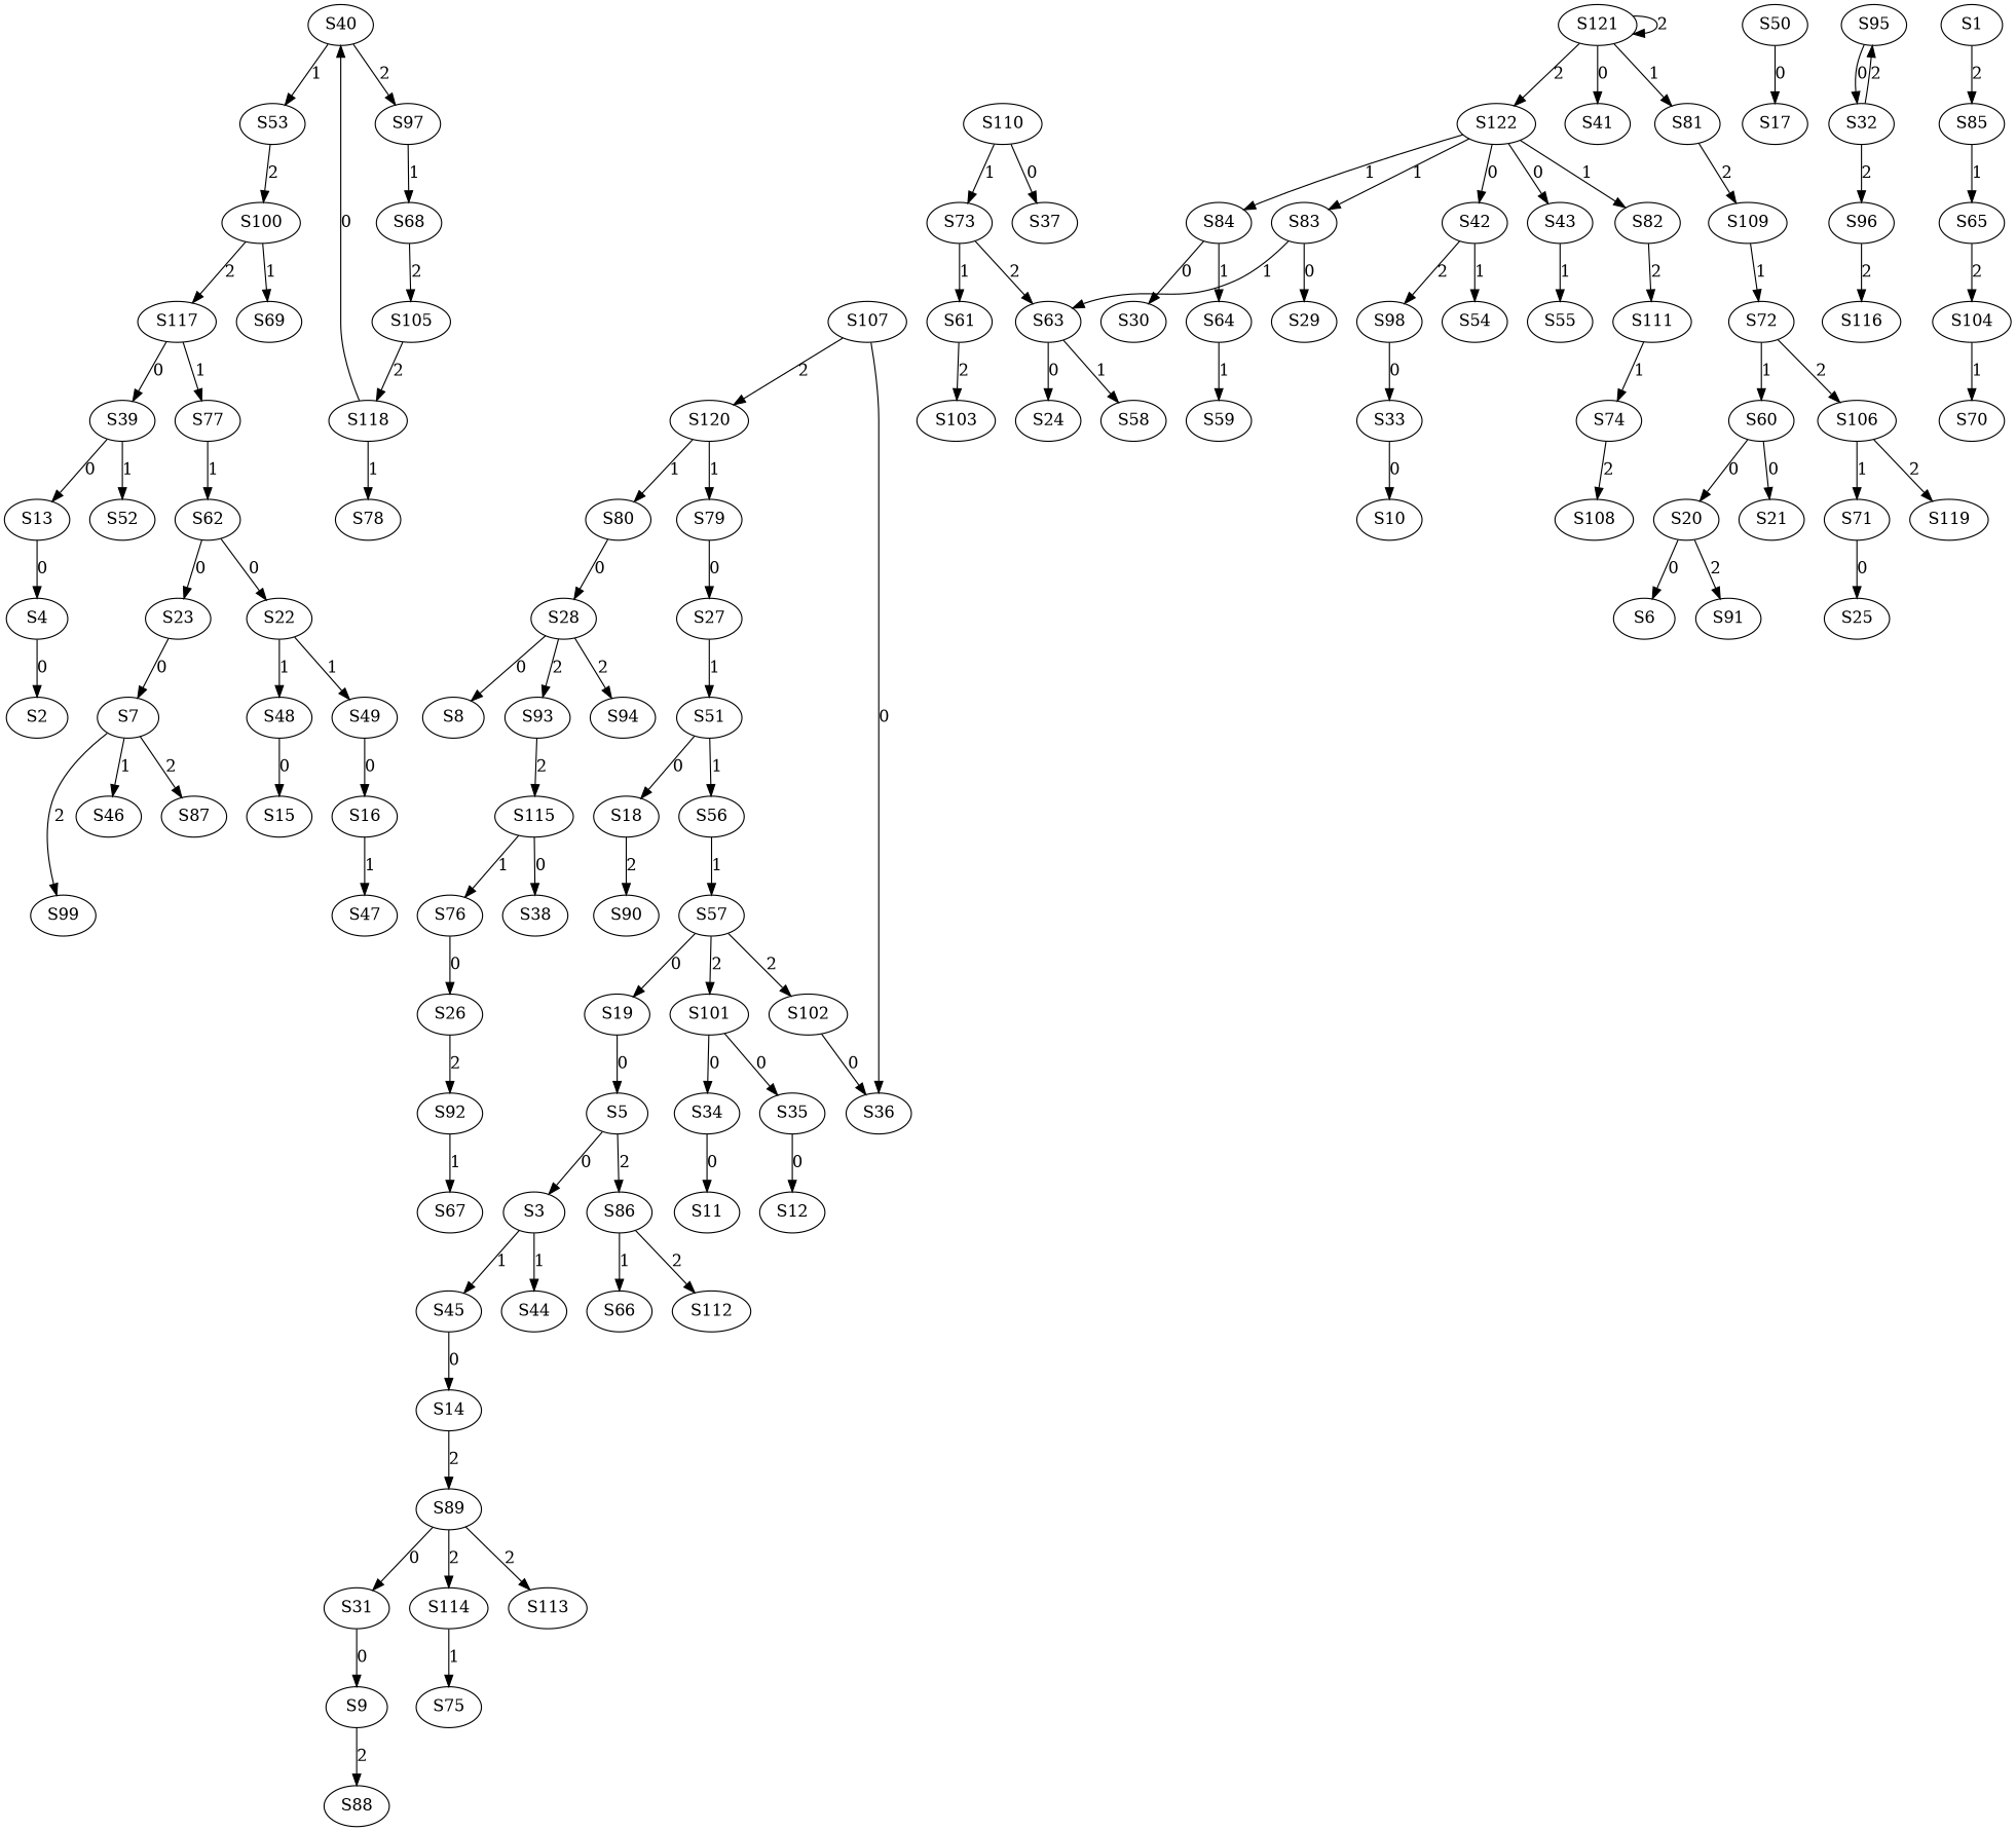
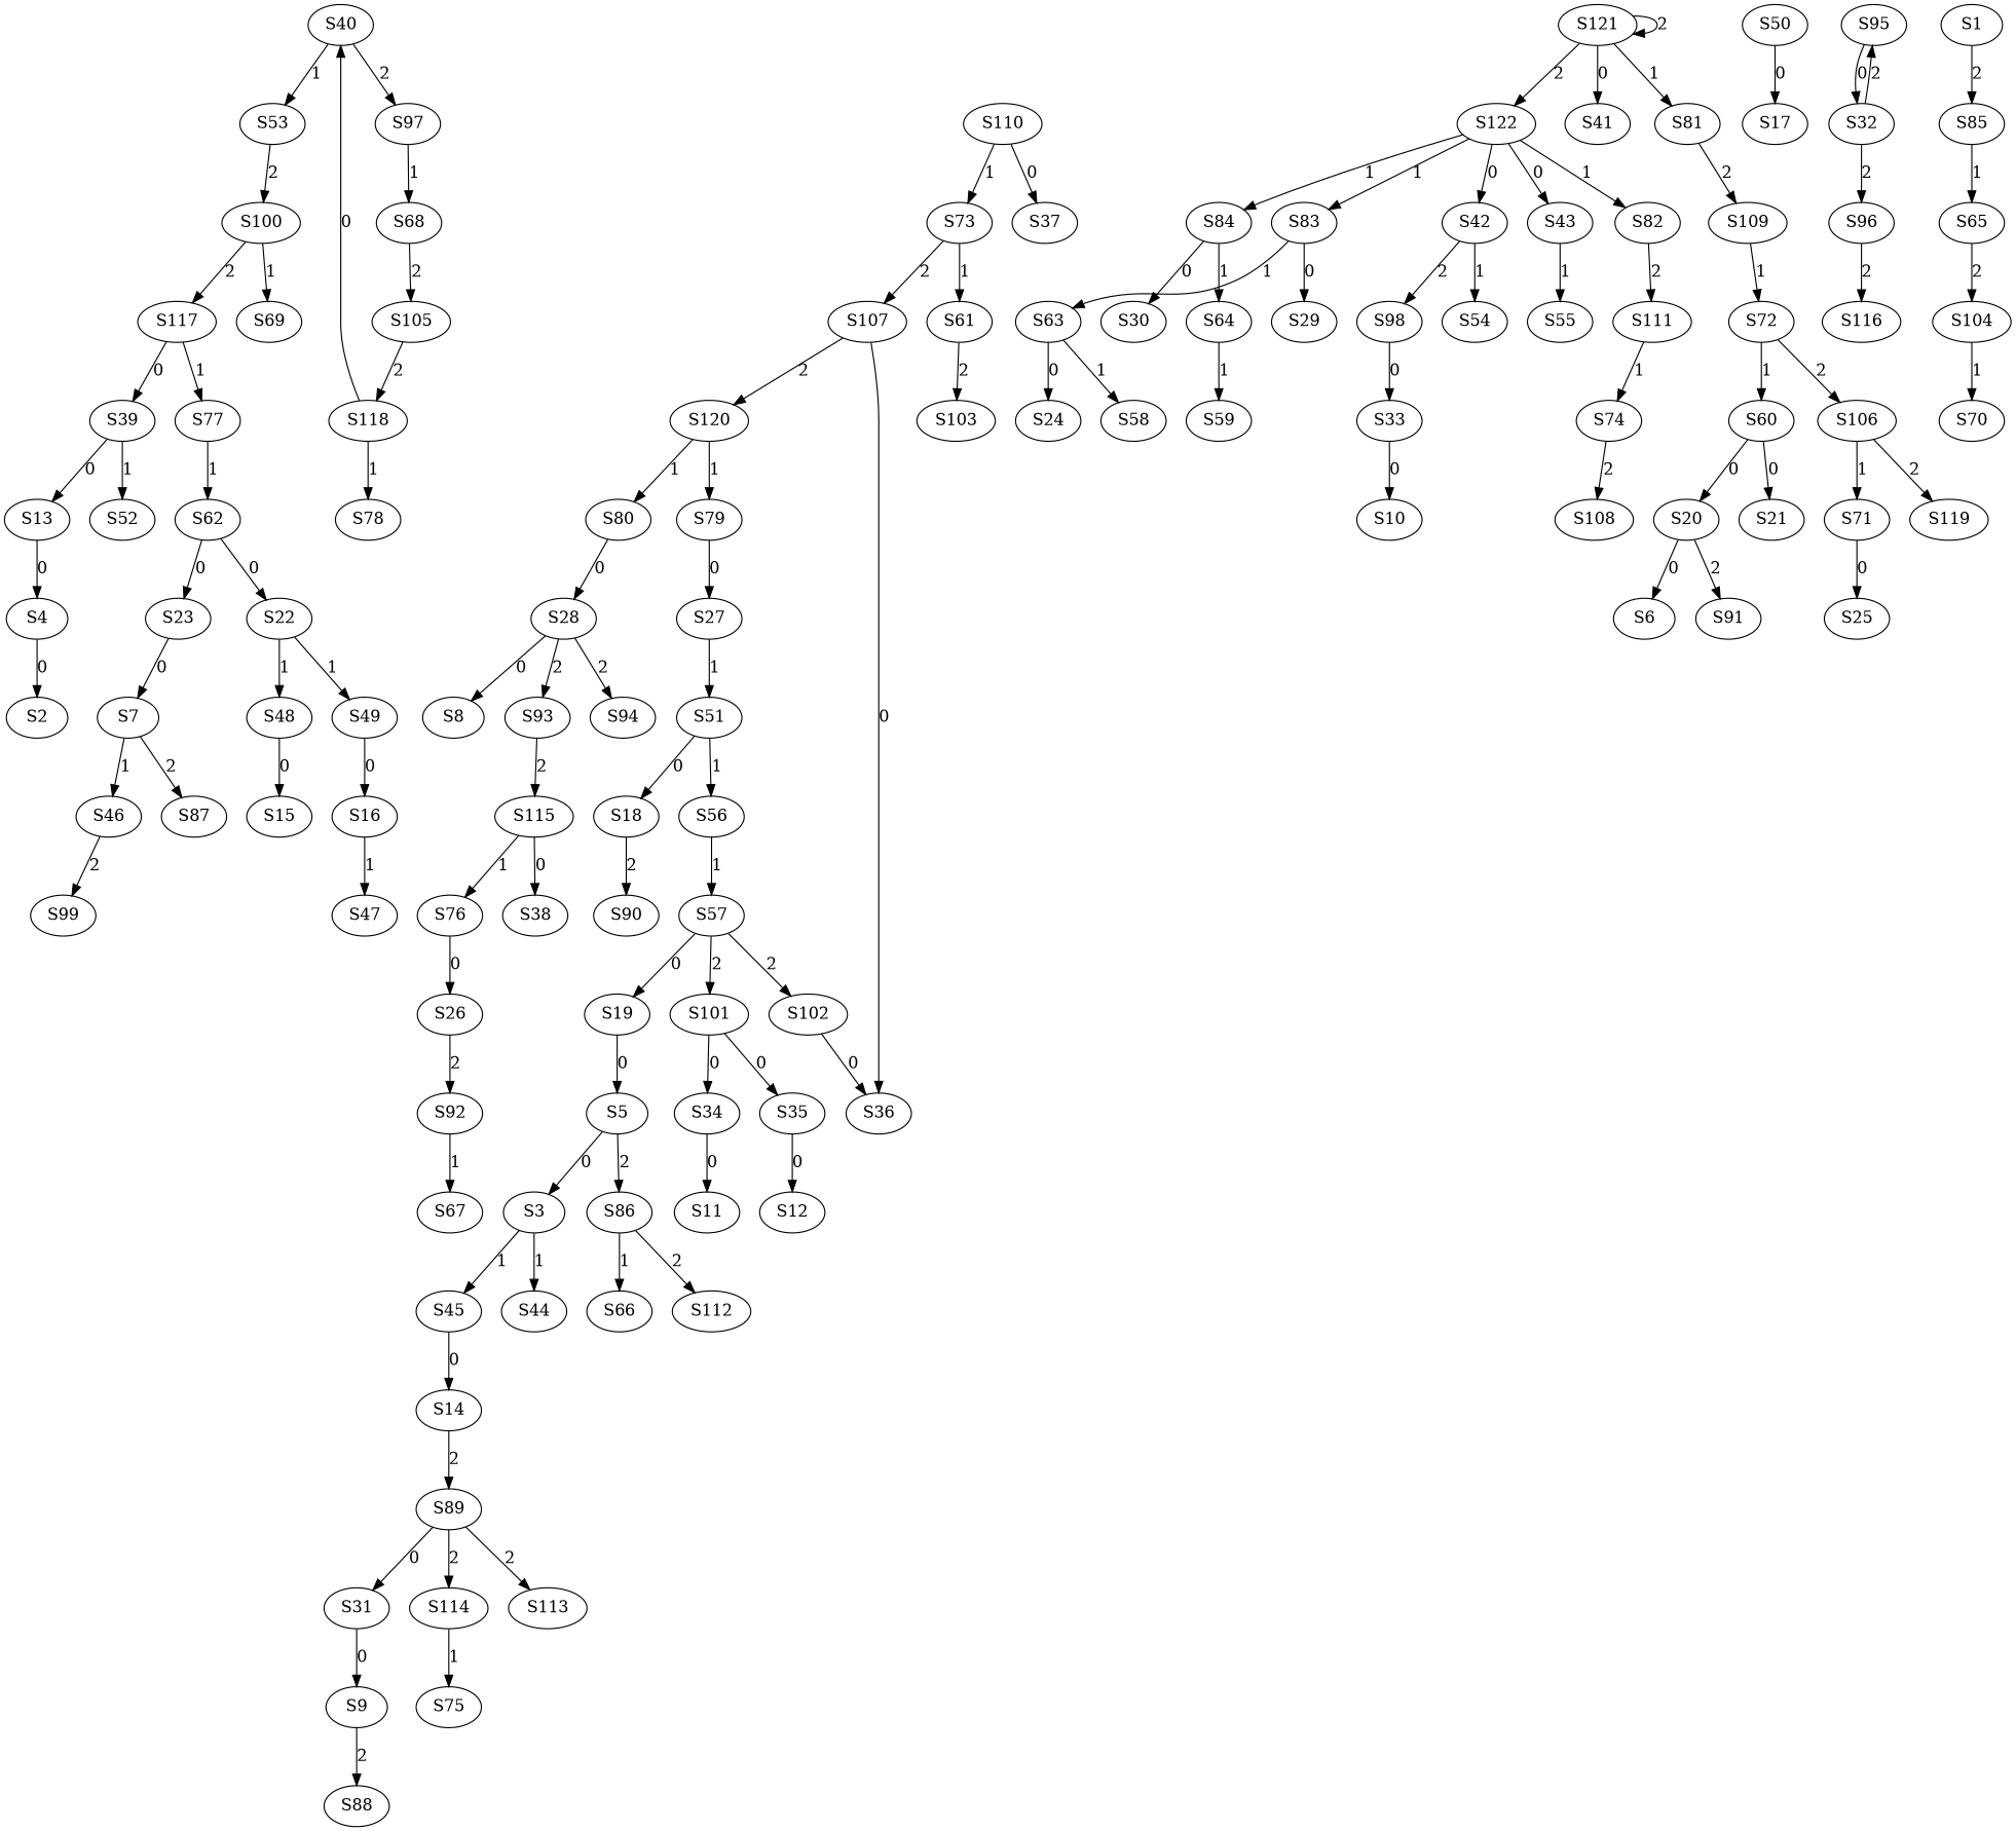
  strict digraph {
    S4
    S2
    S5
    S3
    S86
    S45
    S44
    S66
    S112
    S14
    S13
    S19
    S20
    S6
    S91
    S23
    S7
    S46
    S87
    S99
    S28
    S8
    S93
    S94
    S115
    S31
    S9
    S88
    S33
    S10
    S34
    S11
    S35
    S12
    S39
    S52
    S89
    S114
    S113
    S48
    S15
    S49
    S16
    S47
    S50
    S17
    S51
    S18
    S56
    S90
    S57
    S101
    S102
    S36
    S60
    S21
    S62
    S22
    S63
    S24
    S58
    S71
    S25
    S76
    S26
    S92
    S67
    S79
    S27
    S80
    S83
    S29
    S84
    S30
    S64
    S59
    S75
    S95
    S32
    S96
    S116
    S98
    S110
    S37
    S73
    S61
    S107
    S38
    S117
    S77
    S118
    S40
    S78
    S53
    S97
    S100
    S68
    S121
    S41
    S122
    S81
    S42
    S43
    S82
    S109
    S54
    S55
    S111
    S69
    S72
    S106
    S119
    S103
    S120
    S85
    S65
    S104
    S70
    S105
    S74
    S108
    S1
    S4 -> S2 [label=0]
    S5 -> S3 [label=0]
    S5 -> S86 [label=2]
    S3 -> S45 [label=1]
    S3 -> S44 [label=1]
    S86 -> S66 [label=1]
    S86 -> S112 [label=2]
    S45 -> S14 [label=0]
    S14 -> S89 [label=2]
    S13 -> S4 [label=0]
    S19 -> S5 [label=0]
    S20 -> S6 [label=0]
    S20 -> S91 [label=2]
    S23 -> S7 [label=0]
    S7 -> S46 [label=1]
    S7 -> S87 [label=2]
-   S7 -> S99 [label=2]
+   S46 -> S99 [label=2]
    S28 -> S8 [label=0]
    S28 -> S93 [label=2]
    S28 -> S94 [label=2]
    S93 -> S115 [label=2]
    S115 -> S76 [label=1]
    S115 -> S38 [label=0]
    S31 -> S9 [label=0]
    S9 -> S88 [label=2]
    S33 -> S10 [label=0]
    S34 -> S11 [label=0]
    S35 -> S12 [label=0]
    S39 -> S13 [label=0]
    S39 -> S52 [label=1]
    S89 -> S31 [label=0]
    S89 -> S114 [label=2]
    S89 -> S113 [label=2]
    S114 -> S75 [label=1]
    S48 -> S15 [label=0]
    S49 -> S16 [label=0]
    S16 -> S47 [label=1]
    S50 -> S17 [label=0]
    S51 -> S18 [label=0]
    S51 -> S56 [label=1]
    S18 -> S90 [label=2]
    S56 -> S57 [label=1]
    S57 -> S19 [label=0]
    S57 -> S101 [label=2]
    S57 -> S102 [label=2]
    S101 -> S34 [label=0]
    S101 -> S35 [label=0]
    S102 -> S36 [label=0]
    S60 -> S20 [label=0]
    S60 -> S21 [label=0]
    S62 -> S23 [label=0]
    S62 -> S22 [label=0]
    S22 -> S48 [label=1]
    S22 -> S49 [label=1]
    S63 -> S24 [label=0]
    S63 -> S58 [label=1]
    S71 -> S25 [label=0]
    S76 -> S26 [label=0]
    S26 -> S92 [label=2]
    S92 -> S67 [label=1]
    S79 -> S27 [label=0]
    S27 -> S51 [label=1]
    S80 -> S28 [label=0]
    S83 -> S63 [label=1]
    S83 -> S29 [label=0]
    S84 -> S30 [label=0]
    S84 -> S64 [label=1]
    S64 -> S59 [label=1]
    S95 -> S32 [label=0]
    S32 -> S95 [label=2]
    S32 -> S96 [label=2]
    S96 -> S116 [label=2]
    S98 -> S33 [label=0]
    S110 -> S37 [label=0]
    S110 -> S73 [label=1]
    S73 -> S61 [label=1]
-   S73 -> S63 [label=2]
+   S73 -> S107 [label=2]
    S61 -> S103 [label=2]
    S107 -> S36 [label=0]
    S107 -> S120 [label=2]
    S117 -> S39 [label=0]
    S117 -> S77 [label=1]
    S77 -> S62 [label=1]
    S118 -> S40 [label=0]
    S118 -> S78 [label=1]
    S40 -> S53 [label=1]
    S40 -> S97 [label=2]
    S53 -> S100 [label=2]
    S97 -> S68 [label=1]
    S100 -> S117 [label=2]
    S100 -> S69 [label=1]
    S68 -> S105 [label=2]
    S121 -> S121 [label=2]
    S121 -> S41 [label=0]
    S121 -> S122 [label=2]
    S121 -> S81 [label=1]
    S122 -> S83 [label=1]
    S122 -> S84 [label=1]
    S122 -> S42 [label=0]
    S122 -> S43 [label=0]
    S122 -> S82 [label=1]
    S81 -> S109 [label=2]
    S42 -> S98 [label=2]
    S42 -> S54 [label=1]
    S43 -> S55 [label=1]
    S82 -> S111 [label=2]
    S109 -> S72 [label=1]
    S111 -> S74 [label=1]
    S72 -> S60 [label=1]
    S72 -> S106 [label=2]
    S106 -> S71 [label=1]
    S106 -> S119 [label=2]
    S120 -> S79 [label=1]
    S120 -> S80 [label=1]
    S85 -> S65 [label=1]
    S65 -> S104 [label=2]
    S104 -> S70 [label=1]
    S105 -> S118 [label=2]
    S74 -> S108 [label=2]
    S1 -> S85 [label=2]
  }
